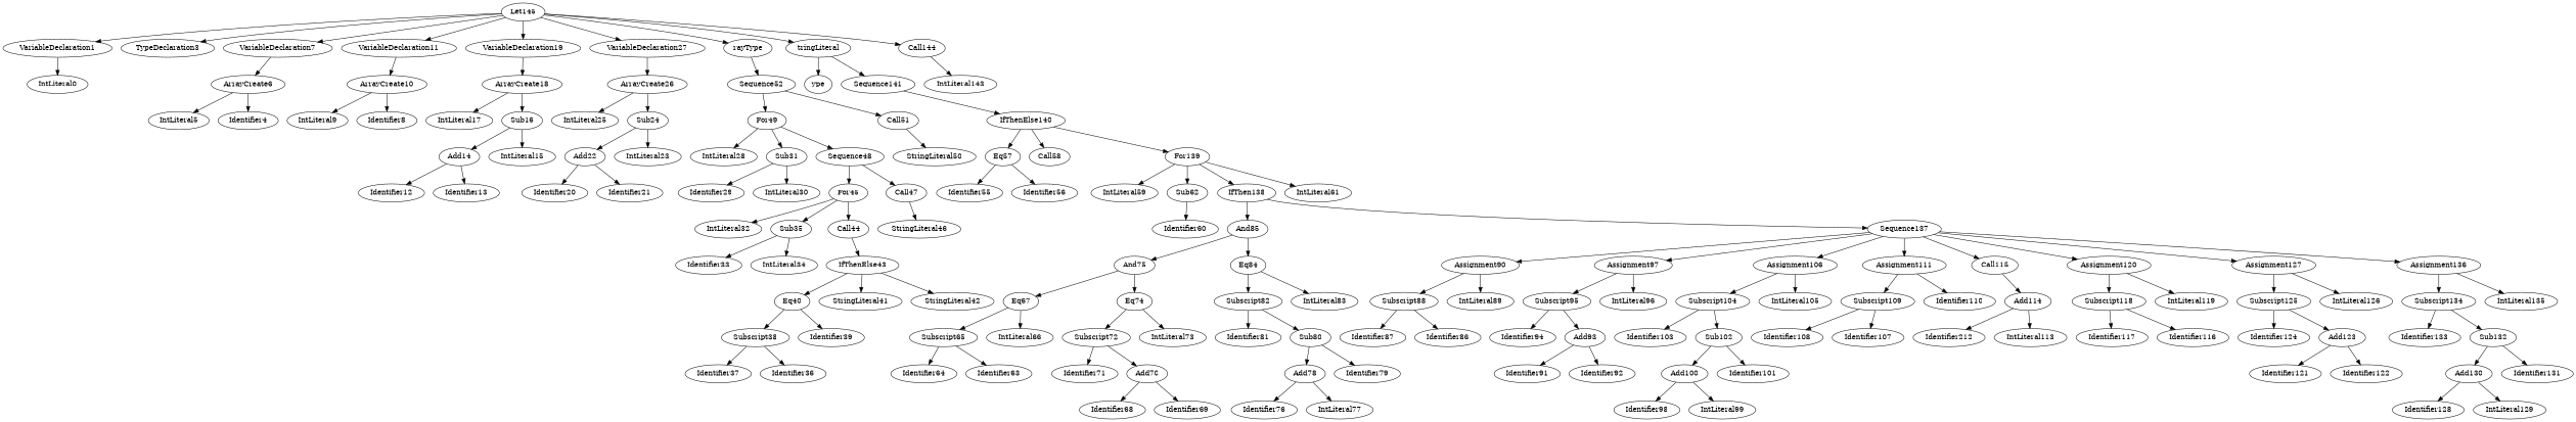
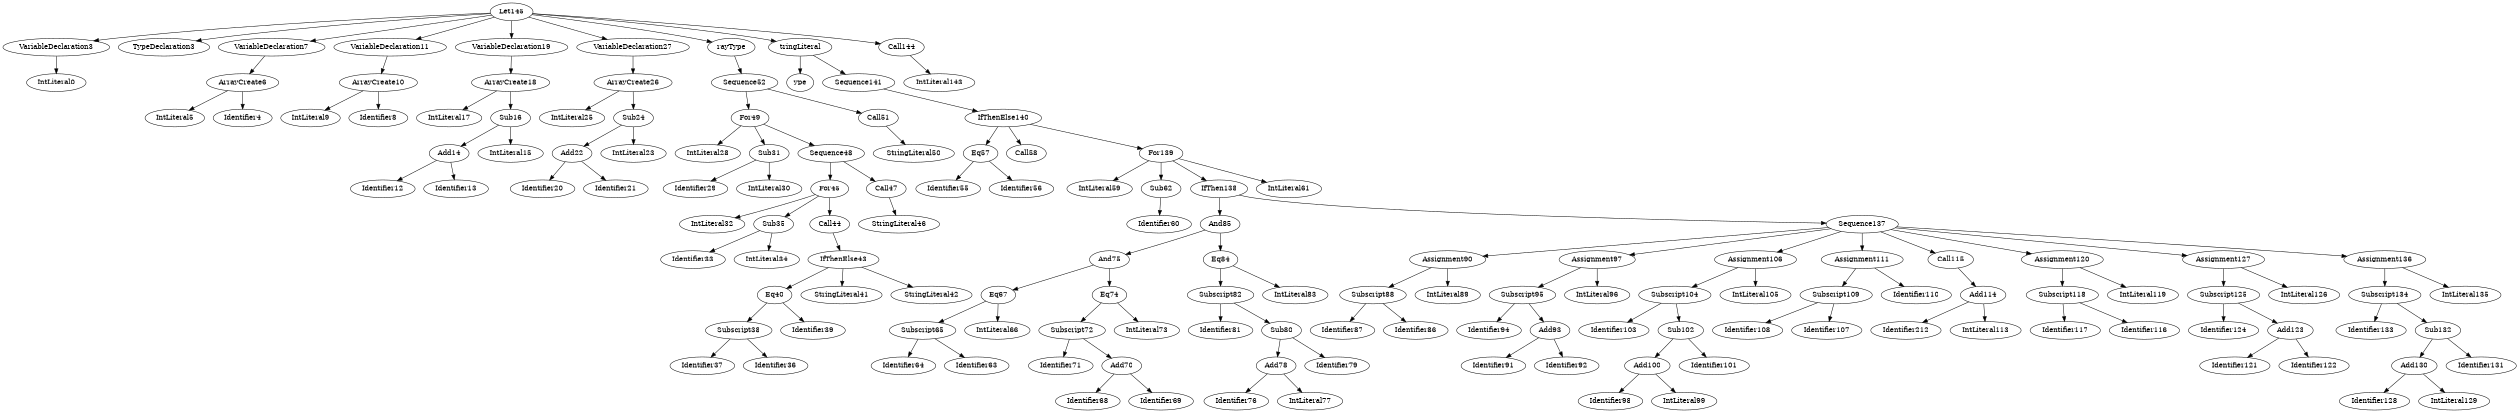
  digraph {
    Let145
-   VariableDeclaration1
+   VariableDeclaration1 [label=VariableDeclaration3]
    TypeDeclaration3
    VariableDeclaration7
    VariableDeclaration11
    VariableDeclaration19
    VariableDeclaration27
    rayType
    tringLiteral
    Call144
    IntLiteral0
    ArrayCreate6
    ArrayCreate10
    ArrayCreate18
    ArrayCreate26
    Sequence52
    ype
    Sequence141
    IntLiteral143
    IntLiteral5
    Identifier4
    IntLiteral9
    Identifier8
    IntLiteral17
    Sub16
    Add14
    IntLiteral15
    Identifier12
    Identifier13
    IntLiteral25
    Sub24
    Add22
    IntLiteral23
    Identifier20
    Identifier21
    For49
    Call51
    IntLiteral28
    Sub31
    Sequence48
    StringLiteral50
    Identifier29
    IntLiteral30
    For45
    Call47
    IntLiteral32
    Sub35
    Call44
    StringLiteral46
    Identifier33
    IntLiteral34
    IfThenElse43
    Eq40
    StringLiteral41
    StringLiteral42
    Subscript38
    Identifier39
    Identifier37
    Identifier36
    IfThenElse140
    Eq57
    Call58
    For139
    Identifier55
    Identifier56
    IntLiteral59
    Sub62
    IfThen138
    IntLiteral61
    Identifier60
    And85
    Sequence137
    And75
    Eq84
    Assignment90
    Assignment97
    Assignment106
    Assignment111
    Call115
    Assignment120
    Assignment127
    Assignment136
    Eq67
    Eq74
    Subscript82
    IntLiteral83
    Subscript65
    IntLiteral66
    Subscript72
    IntLiteral73
    Identifier64
    Identifier63
    Identifier71
    Add70
    Identifier68
    Identifier69
    Identifier81
    Sub80
    Add78
    Identifier79
    Identifier76
    IntLiteral77
    Subscript88
    IntLiteral89
    Subscript95
    IntLiteral96
    Subscript104
    IntLiteral105
    Subscript109
    Identifier110
    Add114
    Subscript118
    IntLiteral119
    Subscript125
    IntLiteral126
    Subscript134
    IntLiteral135
    Identifier87
    Identifier86
    Identifier94
    Add93
    Identifier91
    Identifier92
    Identifier103
    Sub102
    Add100
    Identifier101
    Identifier98
    IntLiteral99
    Identifier108
    Identifier107
    n132 [label=Identifier212]
    IntLiteral113
    Identifier117
    Identifier116
    Identifier124
    Add123
    Identifier121
    Identifier122
    Identifier133
    Sub132
    Add130
    Identifier131
    Identifier128
    IntLiteral129
    Let145 -> VariableDeclaration1
    Let145 -> TypeDeclaration3
    Let145 -> VariableDeclaration7
    Let145 -> VariableDeclaration11
    Let145 -> VariableDeclaration19
    Let145 -> VariableDeclaration27
    Let145 -> rayType
    Let145 -> tringLiteral
    Let145 -> Call144
    VariableDeclaration1 -> IntLiteral0
    VariableDeclaration7 -> ArrayCreate6
    VariableDeclaration11 -> ArrayCreate10
    VariableDeclaration19 -> ArrayCreate18
    VariableDeclaration27 -> ArrayCreate26
    rayType -> Sequence52
    tringLiteral -> ype
    tringLiteral -> Sequence141
    Call144 -> IntLiteral143
    ArrayCreate6 -> IntLiteral5
    ArrayCreate6 -> Identifier4
    ArrayCreate10 -> IntLiteral9
    ArrayCreate10 -> Identifier8
    ArrayCreate18 -> IntLiteral17
    ArrayCreate18 -> Sub16
    ArrayCreate26 -> IntLiteral25
    ArrayCreate26 -> Sub24
    Sequence52 -> For49
    Sequence52 -> Call51
    Sequence141 -> IfThenElse140
    Sub16 -> Add14
    Sub16 -> IntLiteral15
    Add14 -> Identifier12
    Add14 -> Identifier13
    Sub24 -> Add22
    Sub24 -> IntLiteral23
    Add22 -> Identifier20
    Add22 -> Identifier21
    For49 -> IntLiteral28
    For49 -> Sub31
    For49 -> Sequence48
    Call51 -> StringLiteral50
    Sub31 -> Identifier29
    Sub31 -> IntLiteral30
    Sequence48 -> For45
    Sequence48 -> Call47
    For45 -> IntLiteral32
    For45 -> Sub35
    For45 -> Call44
    Call47 -> StringLiteral46
    Sub35 -> Identifier33
    Sub35 -> IntLiteral34
    Call44 -> IfThenElse43
    IfThenElse43 -> Eq40
    IfThenElse43 -> StringLiteral41
    IfThenElse43 -> StringLiteral42
    Eq40 -> Subscript38
    Eq40 -> Identifier39
    Subscript38 -> Identifier37
    Subscript38 -> Identifier36
    IfThenElse140 -> Eq57
    IfThenElse140 -> Call58
    IfThenElse140 -> For139
    Eq57 -> Identifier55
    Eq57 -> Identifier56
    For139 -> IntLiteral59
    For139 -> Sub62
    For139 -> IfThen138
    For139 -> IntLiteral61
    Sub62 -> Identifier60
    IfThen138 -> And85
    IfThen138 -> Sequence137
    And85 -> And75
    And85 -> Eq84
    Sequence137 -> Assignment90
    Sequence137 -> Assignment97
    Sequence137 -> Assignment106
    Sequence137 -> Assignment111
    Sequence137 -> Call115
    Sequence137 -> Assignment120
    Sequence137 -> Assignment127
    Sequence137 -> Assignment136
    And75 -> Eq67
    And75 -> Eq74
    Eq84 -> Subscript82
    Eq84 -> IntLiteral83
    Assignment90 -> Subscript88
    Assignment90 -> IntLiteral89
    Assignment97 -> Subscript95
    Assignment97 -> IntLiteral96
    Assignment106 -> Subscript104
    Assignment106 -> IntLiteral105
    Assignment111 -> Subscript109
    Assignment111 -> Identifier110
    Call115 -> Add114
    Assignment120 -> Subscript118
    Assignment120 -> IntLiteral119
    Assignment127 -> Subscript125
    Assignment127 -> IntLiteral126
    Assignment136 -> Subscript134
    Assignment136 -> IntLiteral135
    Eq67 -> Subscript65
    Eq67 -> IntLiteral66
    Eq74 -> Subscript72
    Eq74 -> IntLiteral73
    Subscript82 -> Identifier81
    Subscript82 -> Sub80
    Subscript65 -> Identifier64
    Subscript65 -> Identifier63
    Subscript72 -> Identifier71
    Subscript72 -> Add70
    Add70 -> Identifier68
    Add70 -> Identifier69
    Sub80 -> Add78
    Sub80 -> Identifier79
    Add78 -> Identifier76
    Add78 -> IntLiteral77
    Subscript88 -> Identifier87
    Subscript88 -> Identifier86
    Subscript95 -> Identifier94
    Subscript95 -> Add93
    Subscript104 -> Identifier103
    Subscript104 -> Sub102
    Subscript109 -> Identifier108
    Subscript109 -> Identifier107
    Add114 -> n132
    Add114 -> IntLiteral113
    Subscript118 -> Identifier117
    Subscript118 -> Identifier116
    Subscript125 -> Identifier124
    Subscript125 -> Add123
    Subscript134 -> Identifier133
    Subscript134 -> Sub132
    Add93 -> Identifier91
    Add93 -> Identifier92
    Sub102 -> Add100
    Sub102 -> Identifier101
    Add100 -> Identifier98
    Add100 -> IntLiteral99
    Add123 -> Identifier121
    Add123 -> Identifier122
    Sub132 -> Add130
    Sub132 -> Identifier131
    Add130 -> Identifier128
    Add130 -> IntLiteral129
  }
